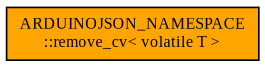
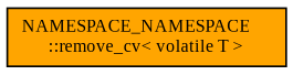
  digraph {
    rankdir=LR
    fontname="Liberation Serif"
-   n1 [color=black fillcolor=orange fontname="Liberation Serif" fontsize=10 height=0.2 label="ARDUINOJSON_NAMESPACE\l::remove_cv\< volatile T \>" shape=record style=filled width=0.4]
+   n1 [color=black fillcolor=orange fontname="Liberation Serif" fontsize=10 height=0.2 label="NAMESPACE_NAMESPACE\l::remove_cv\< volatile T \>" shape=record style=filled width=0.4]
  }
